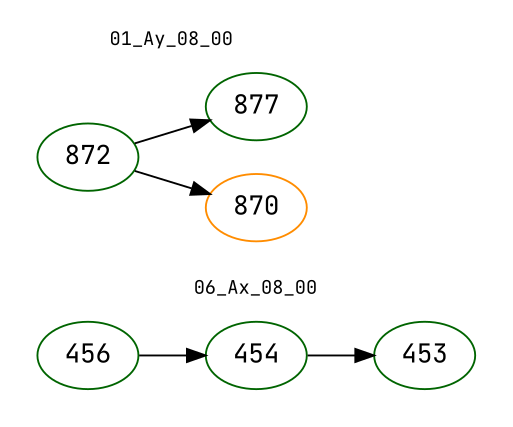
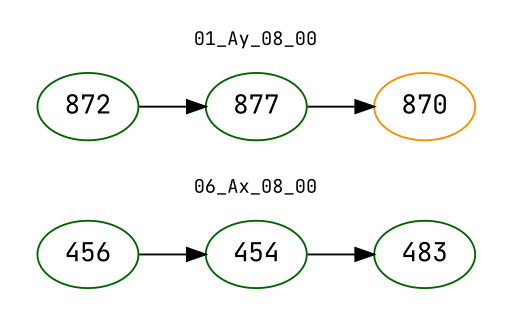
  digraph {
    fontname="JetBrains Mono"
    rankdir=LR
    node [color=darkgreen fontname="JetBrains Mono"]
    edge [color=black fontname="JetBrains Mono"]
    n1 [label=454]
-   n2 [label=453]
+   n2 [label=483]
    n3 [label=456]
    n4 [label=872]
    n5 [color=darkorange label=870]
    n6 [label=877]
    subgraph cluster_1 {
      color=white
      fontsize=10
      label="06_Ax_08_00"
      n1
      n2
      n3
    }
    subgraph cluster_2 {
      color=white
      fontsize=10
      label="01_Ay_08_00"
      n4
      n5
      n6
    }
    n1 -> n2
    n3 -> n1
-   n4 -> n5
+   n6 -> n5
    n4 -> n6
  }
